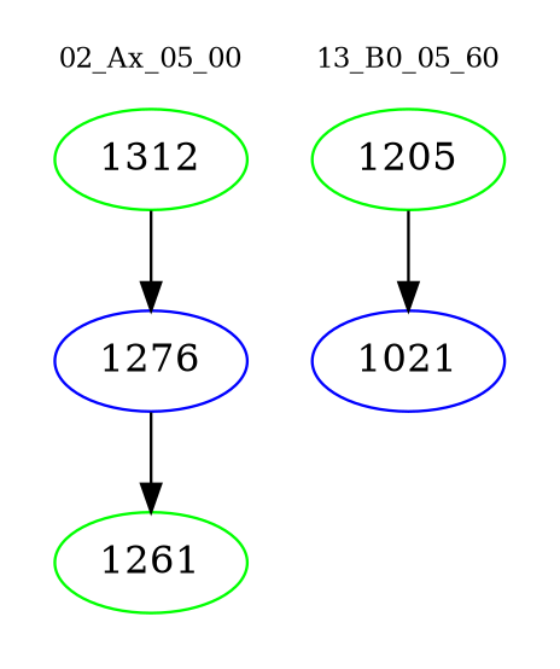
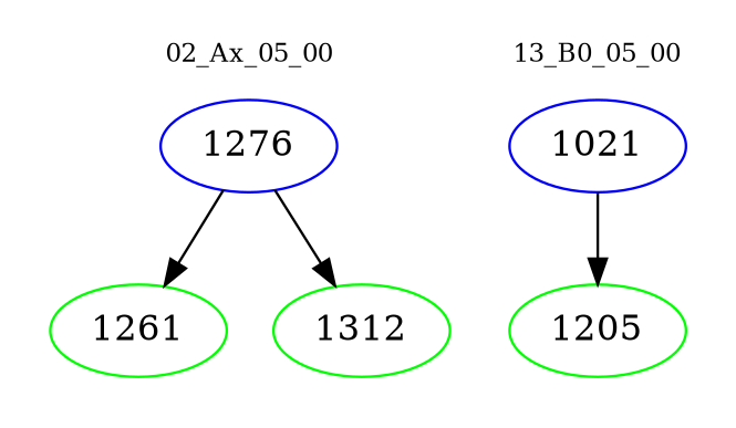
  digraph {
    node [color=green]
    edge [color=black]
    n1 [color=blue label=1276]
    n2 [label=1261]
    n3 [label=1312]
    n4 [color=blue label=1021]
    n5 [label=1205]
    subgraph cluster_1 {
      color=white
      fontsize=10
      label="02_Ax_05_00"
      n1
      n2
      n3
    }
    subgraph cluster_2 {
      color=white
      fontsize=10
-     label="13_B0_05_60"
+     label="13_B0_05_00"
      n4
      n5
    }
    n1 -> n2
-   n3 -> n1
-   n5 -> n4
+   n1 -> n3
+   n4 -> n5
  }
